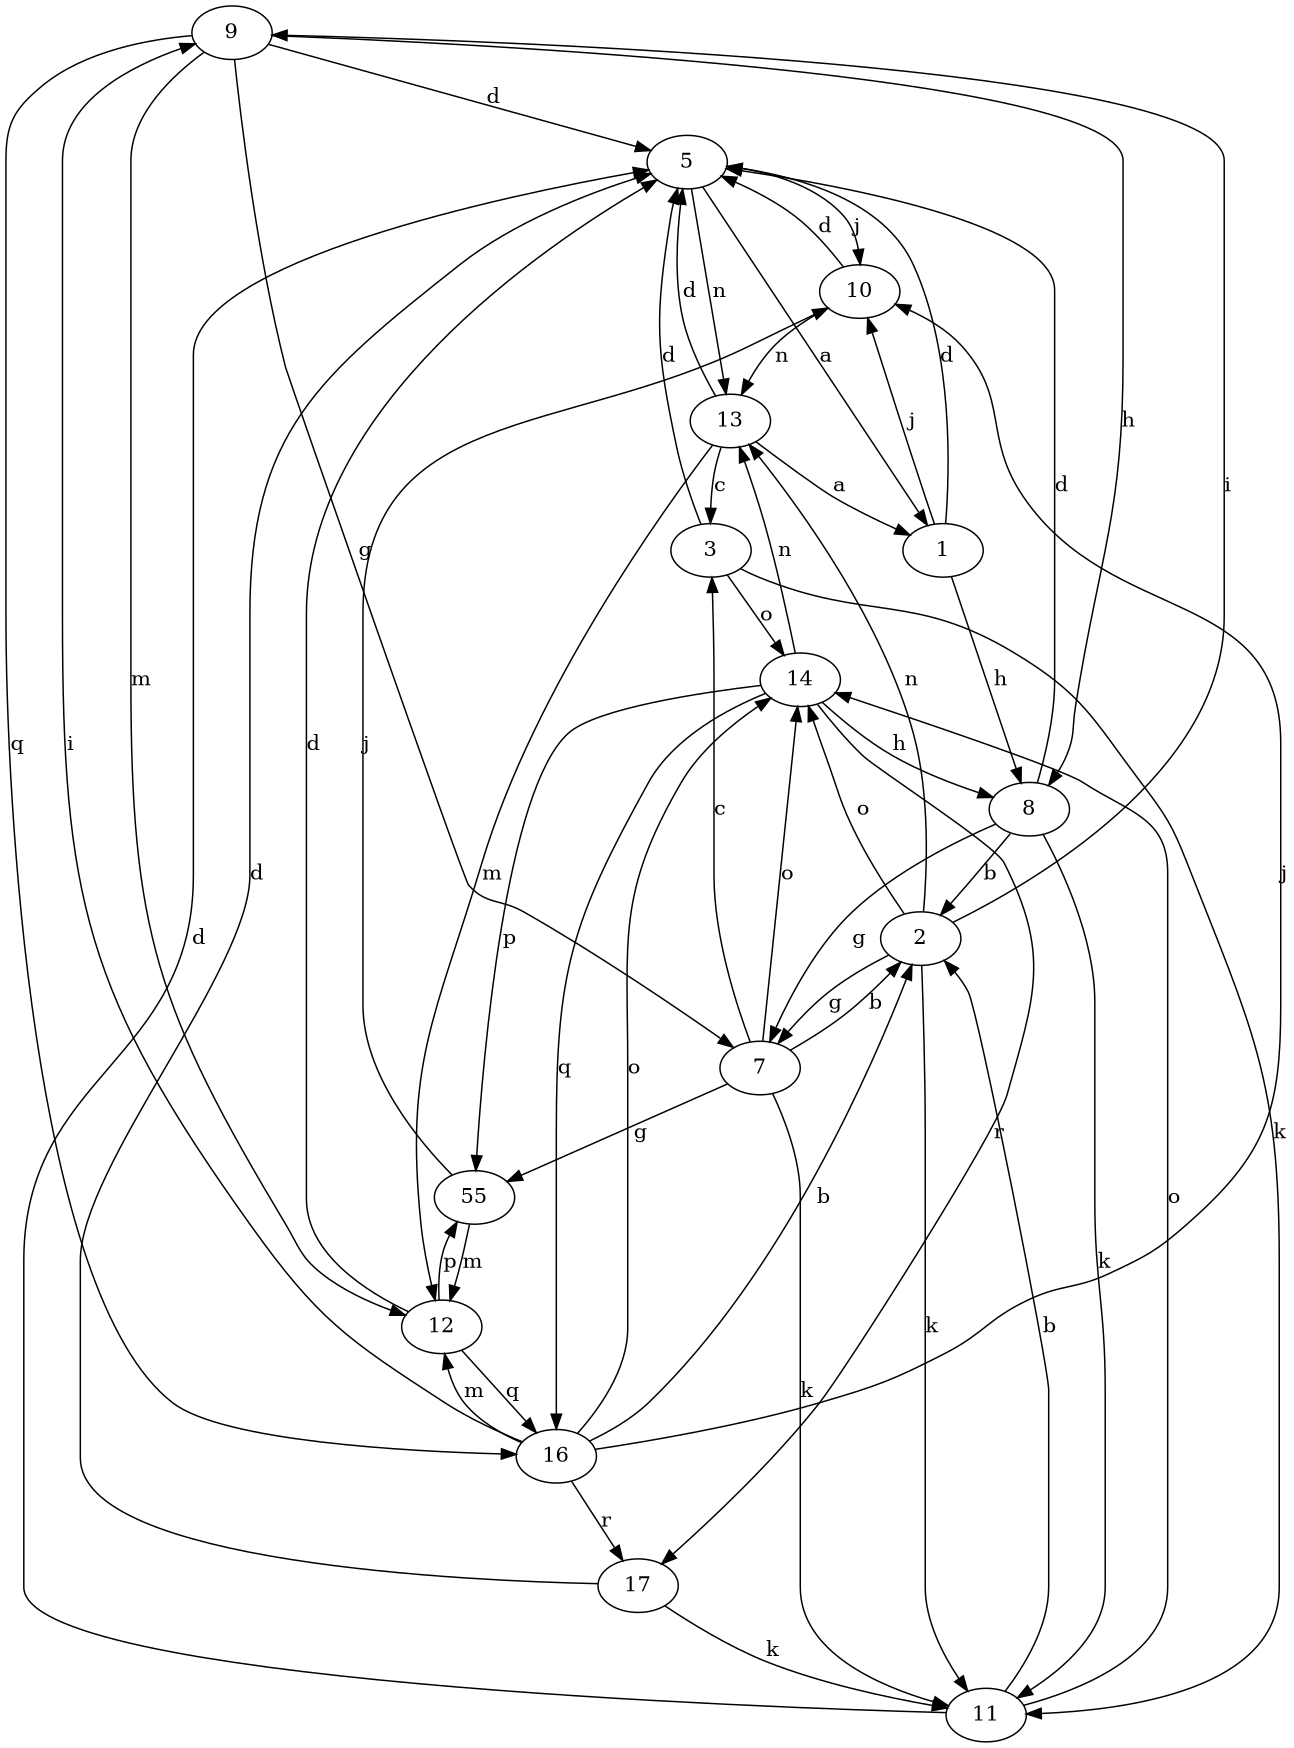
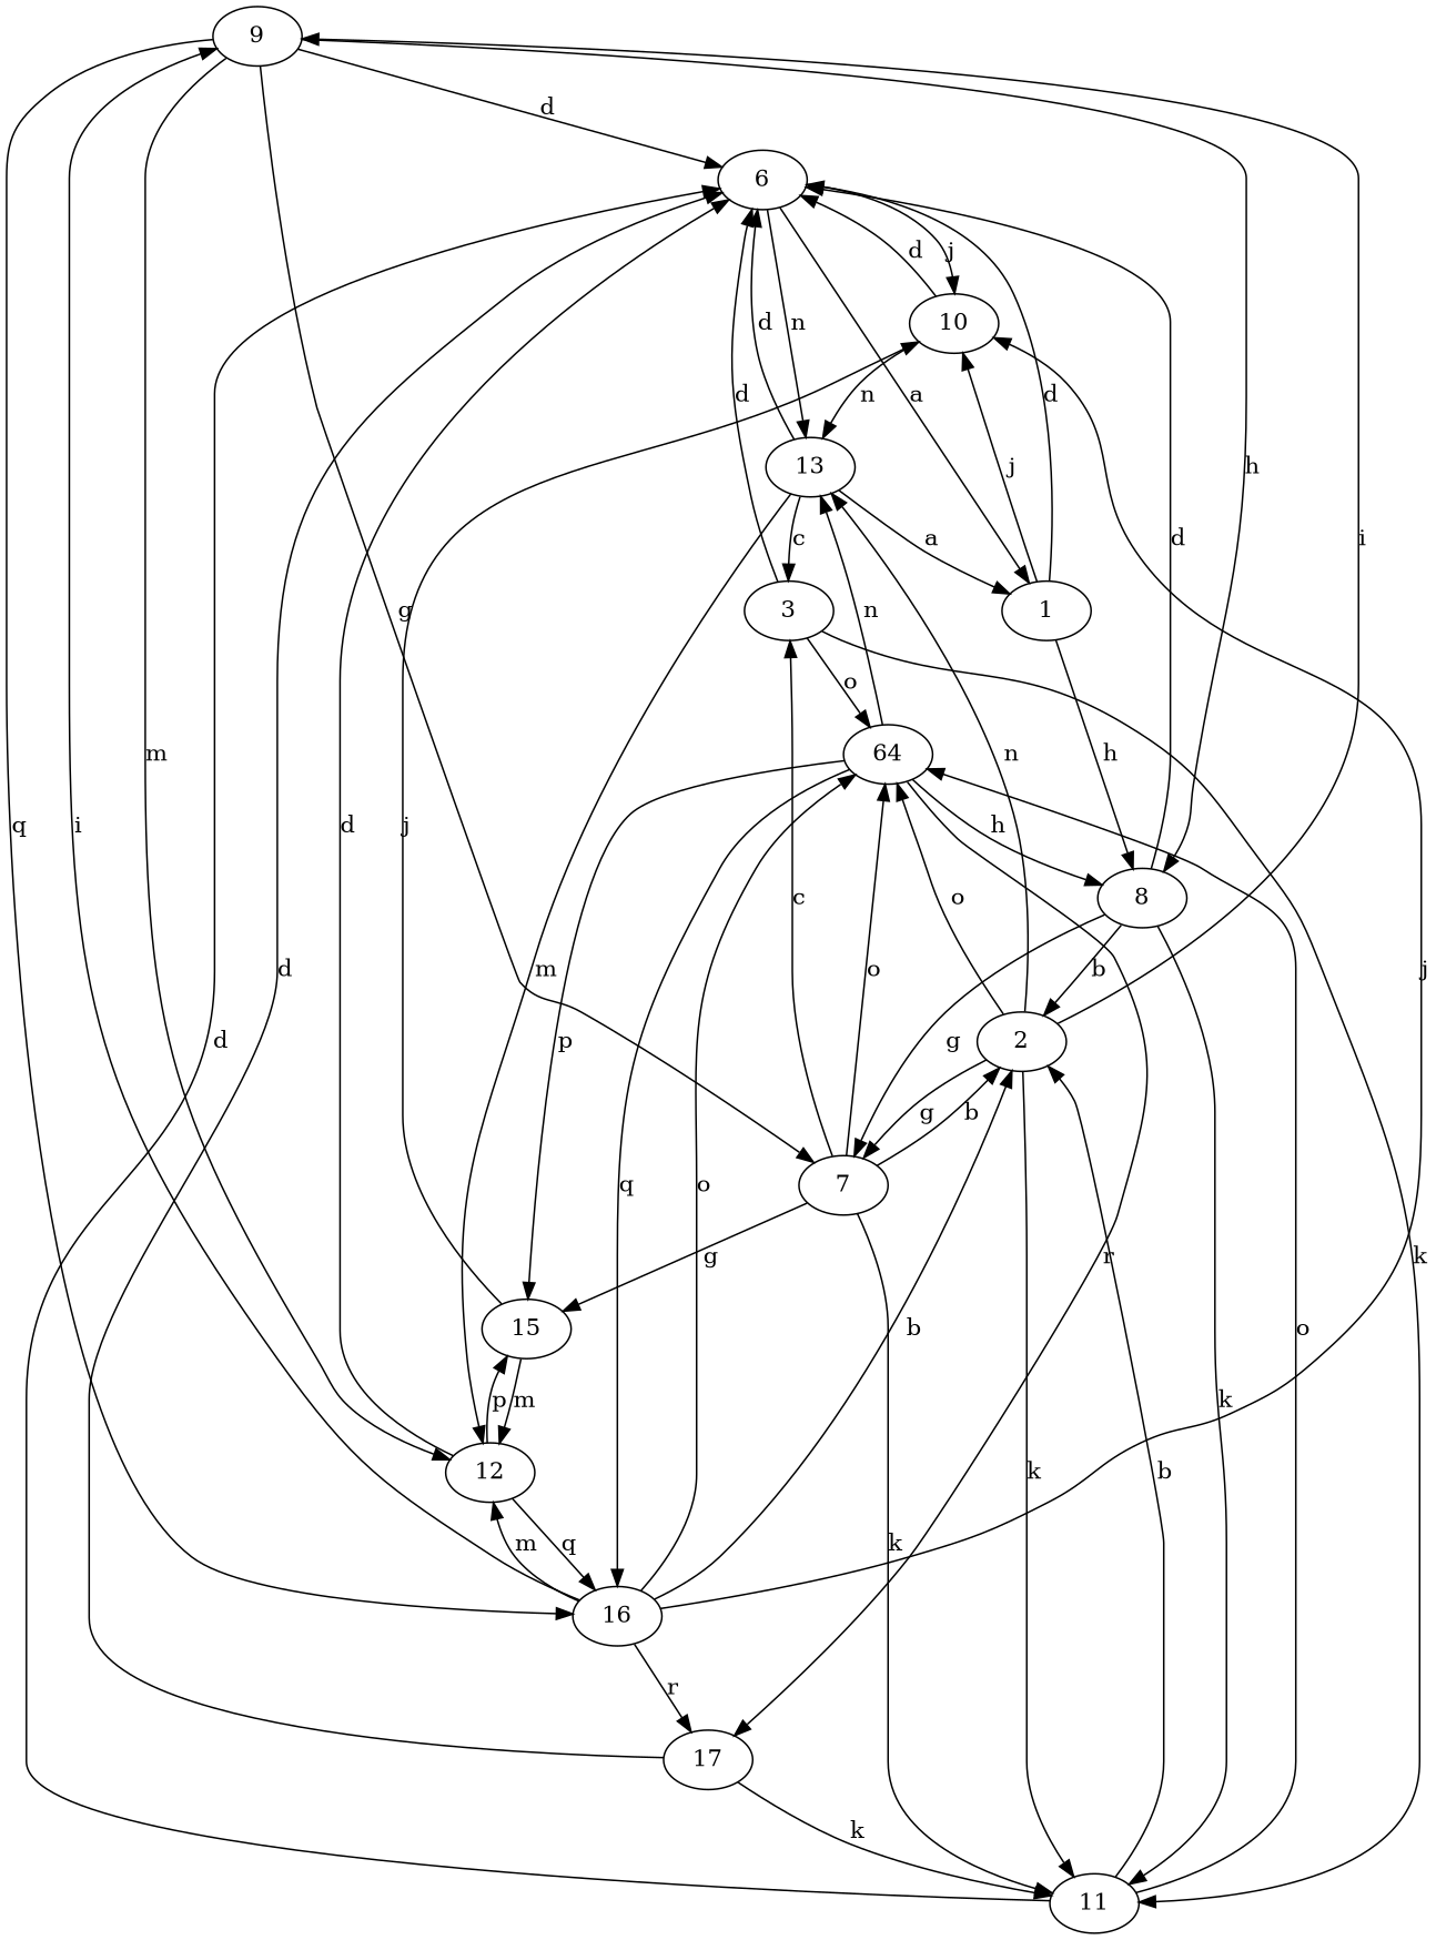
  strict digraph {
    9
-   5
+   5 [label=6]
    8
    7
    12
    16
    10
    13
    11
    2
-   14
+   14 [label=64]
    1
    3
-   15 [label=55]
+   15
    17
    9 -> 5 [label=d]
    9 -> 8 [label=h]
    9 -> 7 [label=g]
    9 -> 12 [label=m]
    9 -> 16 [label=q]
    5 -> 10 [label=j]
    5 -> 13 [label=n]
    5 -> 1 [label=a]
    8 -> 5 [label=d]
    8 -> 7 [label=g]
    8 -> 11 [label=k]
    8 -> 2 [label=b]
    7 -> 11 [label=k]
    7 -> 2 [label=b]
    7 -> 14 [label=o]
    7 -> 3 [label=c]
    7 -> 15 [label=g]
    12 -> 5 [label=d]
    12 -> 16 [label=q]
    12 -> 15 [label=p]
    16 -> 9 [label=i]
    16 -> 12 [label=m]
    16 -> 10 [label=j]
    16 -> 2 [label=b]
    16 -> 14 [label=o]
    16 -> 17 [label=r]
    10 -> 5 [label=d]
    10 -> 13 [label=n]
    13 -> 5 [label=d]
    13 -> 12 [label=m]
    13 -> 1 [label=a]
    13 -> 3 [label=c]
    11 -> 5 [label=d]
    11 -> 2 [label=b]
    11 -> 14 [label=o]
    2 -> 9 [label=i]
    2 -> 7 [label=g]
    2 -> 13 [label=n]
    2 -> 11 [label=k]
    2 -> 14 [label=o]
    14 -> 8 [label=h]
    14 -> 16 [label=q]
    14 -> 13 [label=n]
    14 -> 15 [label=p]
    14 -> 17 [label=r]
    1 -> 5 [label=d]
    1 -> 8 [label=h]
    1 -> 10 [label=j]
    3 -> 5 [label=d]
    3 -> 11 [label=k]
    3 -> 14 [label=o]
    15 -> 12 [label=m]
    15 -> 10 [label=j]
    17 -> 5 [label=d]
    17 -> 11 [label=k]
  }
